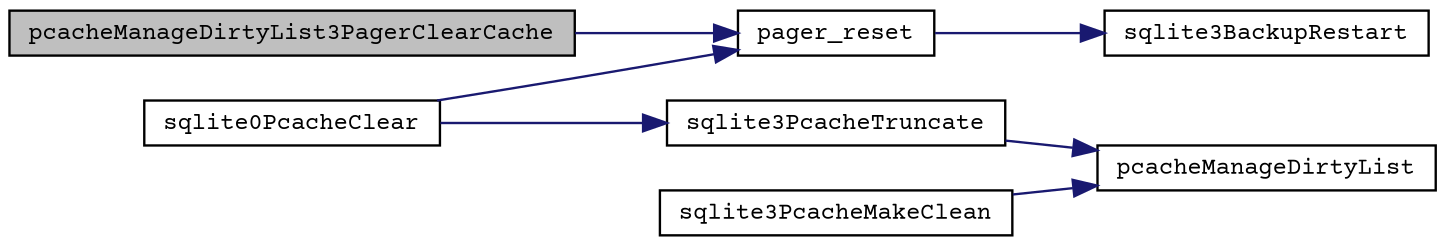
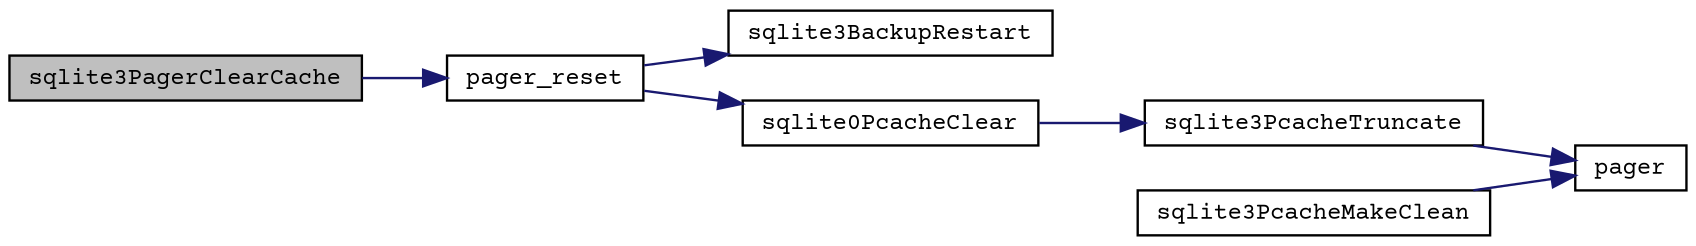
  digraph {
    fontname="Courier Prime"
    rankdir=LR
    node [color=black fillcolor=white fontname="Courier Prime" fontsize=10 shape=record style=filled]
    edge [color=midnightblue fontname="Courier Prime" fontsize=10 labelfontname=FreeSans labelfontsize=10 style=solid]
-   n1 [fillcolor=grey75 fontcolor=black height=0.2 label=pcacheManageDirtyList3PagerClearCache width=0.4]
+   n1 [fillcolor=grey75 fontcolor=black height=0.2 label=sqlite3PagerClearCache width=0.4]
    n2 [height=0.2 label=pager_reset width=0.4]
    n3 [height=0.2 label=sqlite3BackupRestart width=0.4]
    n4 [height=0.2 label=sqlite0PcacheClear width=0.4]
    n5 [height=0.2 label=sqlite3PcacheTruncate width=0.4]
-   n6 [height=0.2 label=pcacheManageDirtyList width=0.4]
+   n6 [height=0.2 label=pager width=0.4]
    n7 [height=0.2 label=sqlite3PcacheMakeClean width=0.4]
    n1 -> n2
    n2 -> n3
-   n4 -> n2
+   n2 -> n4
    n4 -> n5
    n5 -> n6
    n7 -> n6
  }
